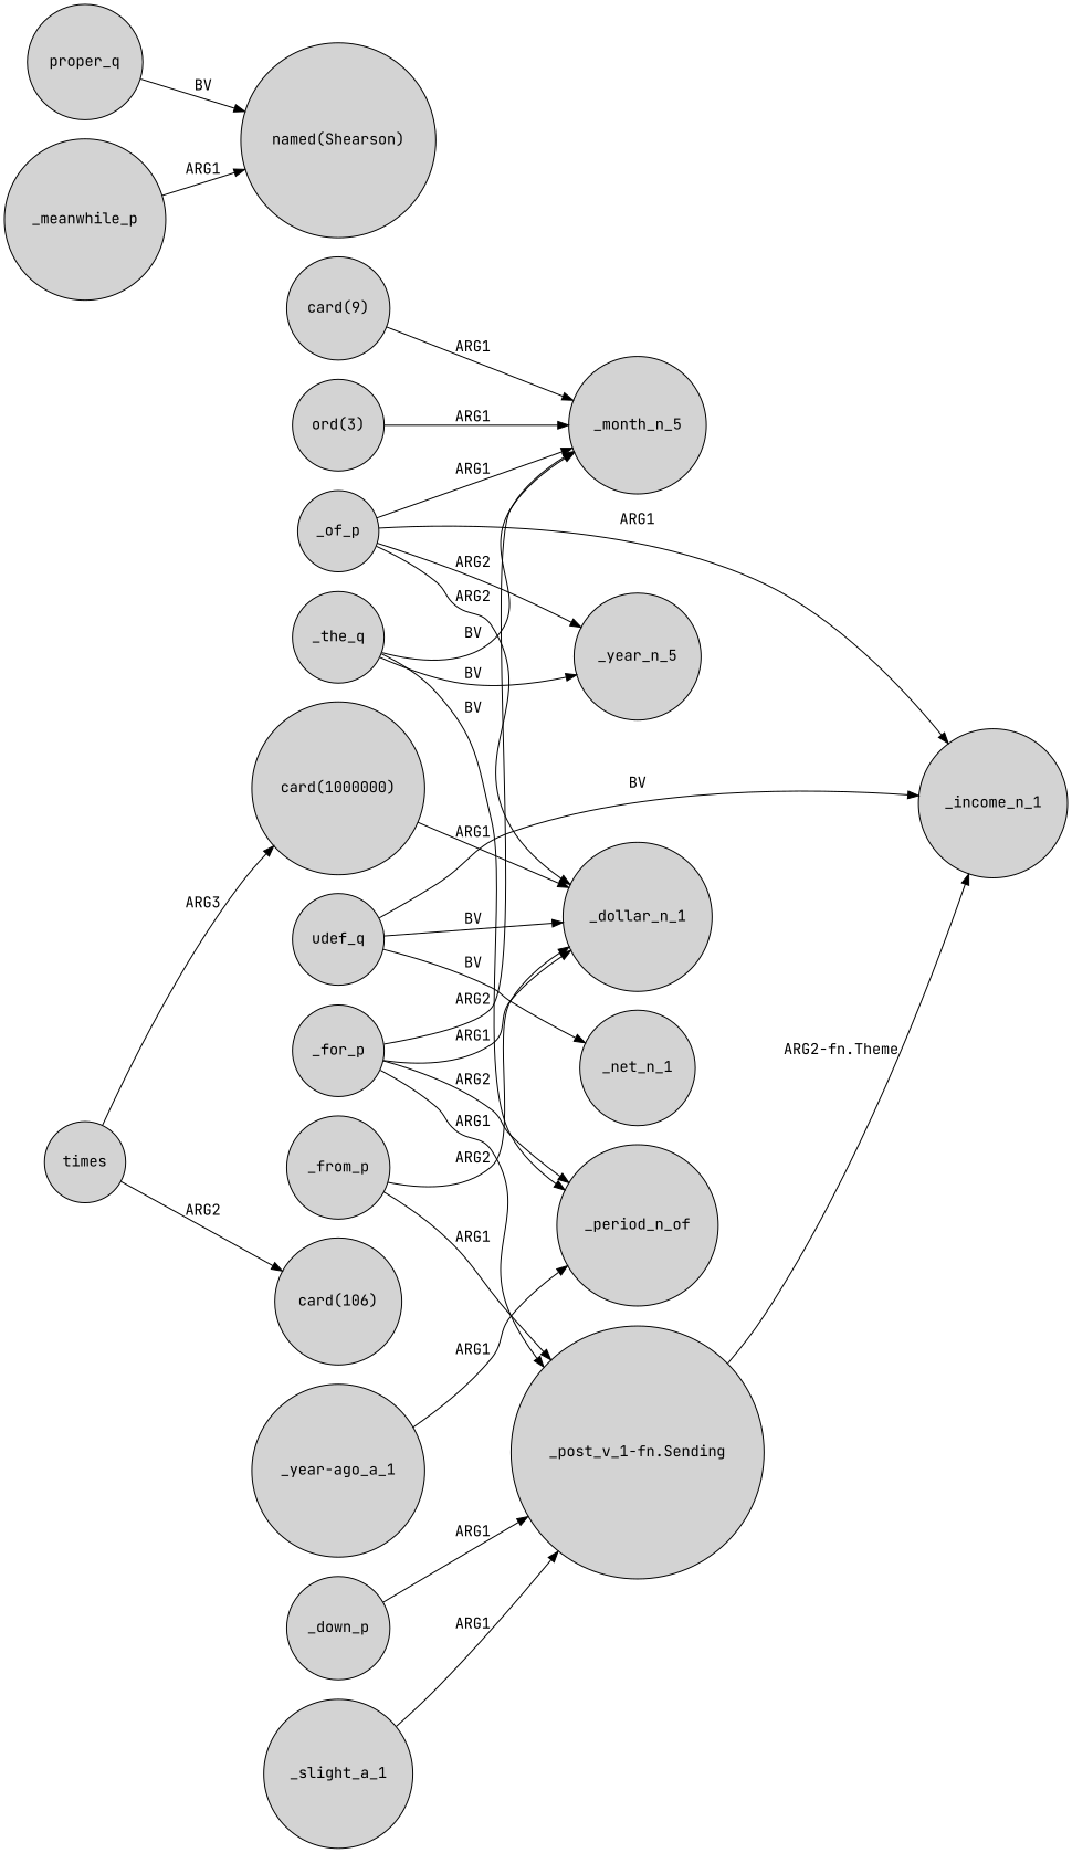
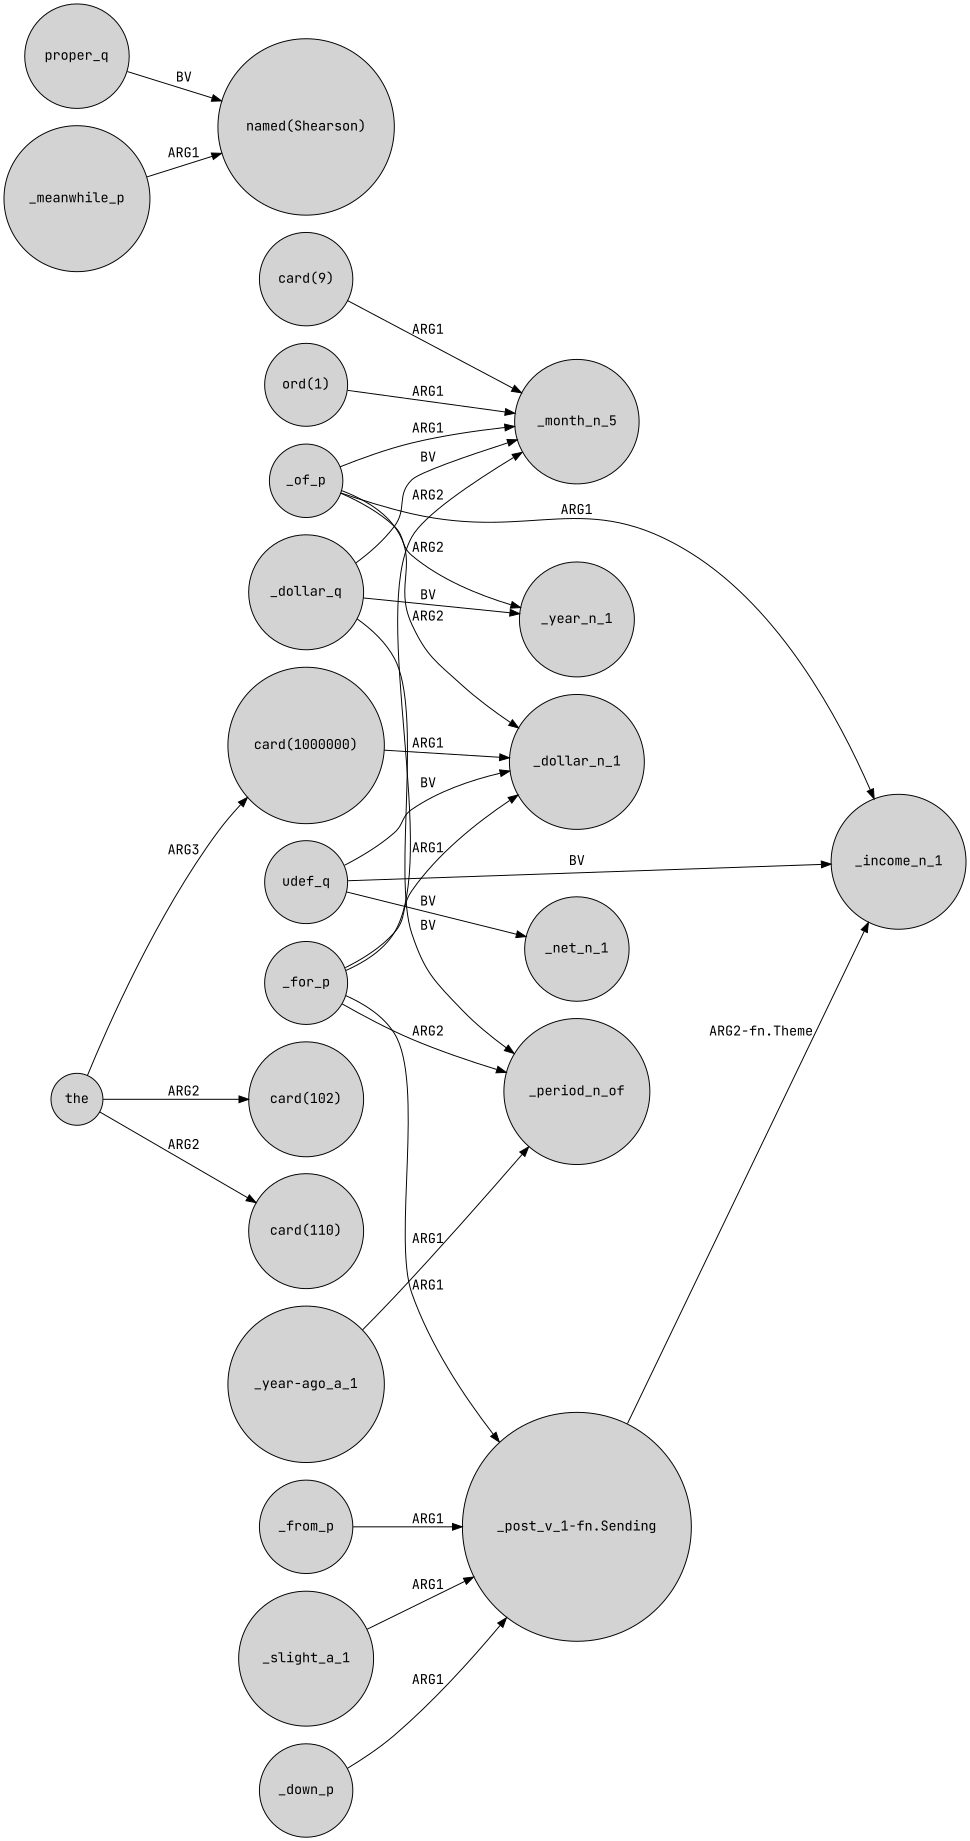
  digraph {
    fontname="JetBrains Mono"
    rankdir=LR
    node [fontname="JetBrains Mono" shape=circle style=filled]
    edge [fontname="JetBrains Mono"]
    n1 [label=_month_n_5]
    _for_p
    _dollar_n_1
    "_post_v_1-fn.Sending"
    _period_n_of
    _income_n_1
    "card(1000000)"
    proper_q
    "named(Shearson)"
    _of_p
-   _year_n_1 [label=_year_n_5]
+   _year_n_1
    _meanwhile_p
    _slight_a_1
-   times
-   "card(106)"
-   _the_q
+   times [label=the]
+   "card(106)" [label="card(102)"]
+   "card(110)"
+   _the_q [label=_dollar_q]
    "_year-ago_a_1"
    _down_p
    "card(9)"
    udef_q
    _net_n_1
    _from_p
-   "ord(1)" [label="ord(3)"]
+   "ord(1)"
    _for_p -> n1 [label=ARG2]
    _for_p -> _dollar_n_1 [label=ARG1]
    _for_p -> "_post_v_1-fn.Sending" [label=ARG1]
    _for_p -> _period_n_of [label=ARG2]
    "_post_v_1-fn.Sending" -> _income_n_1 [label="ARG2-fn.Theme"]
    "card(1000000)" -> _dollar_n_1 [label=ARG1]
    proper_q -> "named(Shearson)" [label=BV]
    _of_p -> n1 [label=ARG1]
    _of_p -> _dollar_n_1 [label=ARG2]
    _of_p -> _income_n_1 [label=ARG1]
    _of_p -> _year_n_1 [label=ARG2]
    _meanwhile_p -> "named(Shearson)" [label=ARG1]
    _slight_a_1 -> "_post_v_1-fn.Sending" [label=ARG1]
    times -> "card(1000000)" [label=ARG3]
    times -> "card(106)" [label=ARG2]
+   times -> "card(110)" [label=ARG2]
    _the_q -> n1 [label=BV]
    _the_q -> _period_n_of [label=BV]
    _the_q -> _year_n_1 [label=BV]
    "_year-ago_a_1" -> _period_n_of [label=ARG1]
    _down_p -> "_post_v_1-fn.Sending" [label=ARG1]
    "card(9)" -> n1 [label=ARG1]
    udef_q -> _dollar_n_1 [label=BV]
    udef_q -> _income_n_1 [label=BV]
    udef_q -> _net_n_1 [label=BV]
-   _from_p -> _dollar_n_1 [label=ARG2]
    _from_p -> "_post_v_1-fn.Sending" [label=ARG1]
    "ord(1)" -> n1 [label=ARG1]
  }
